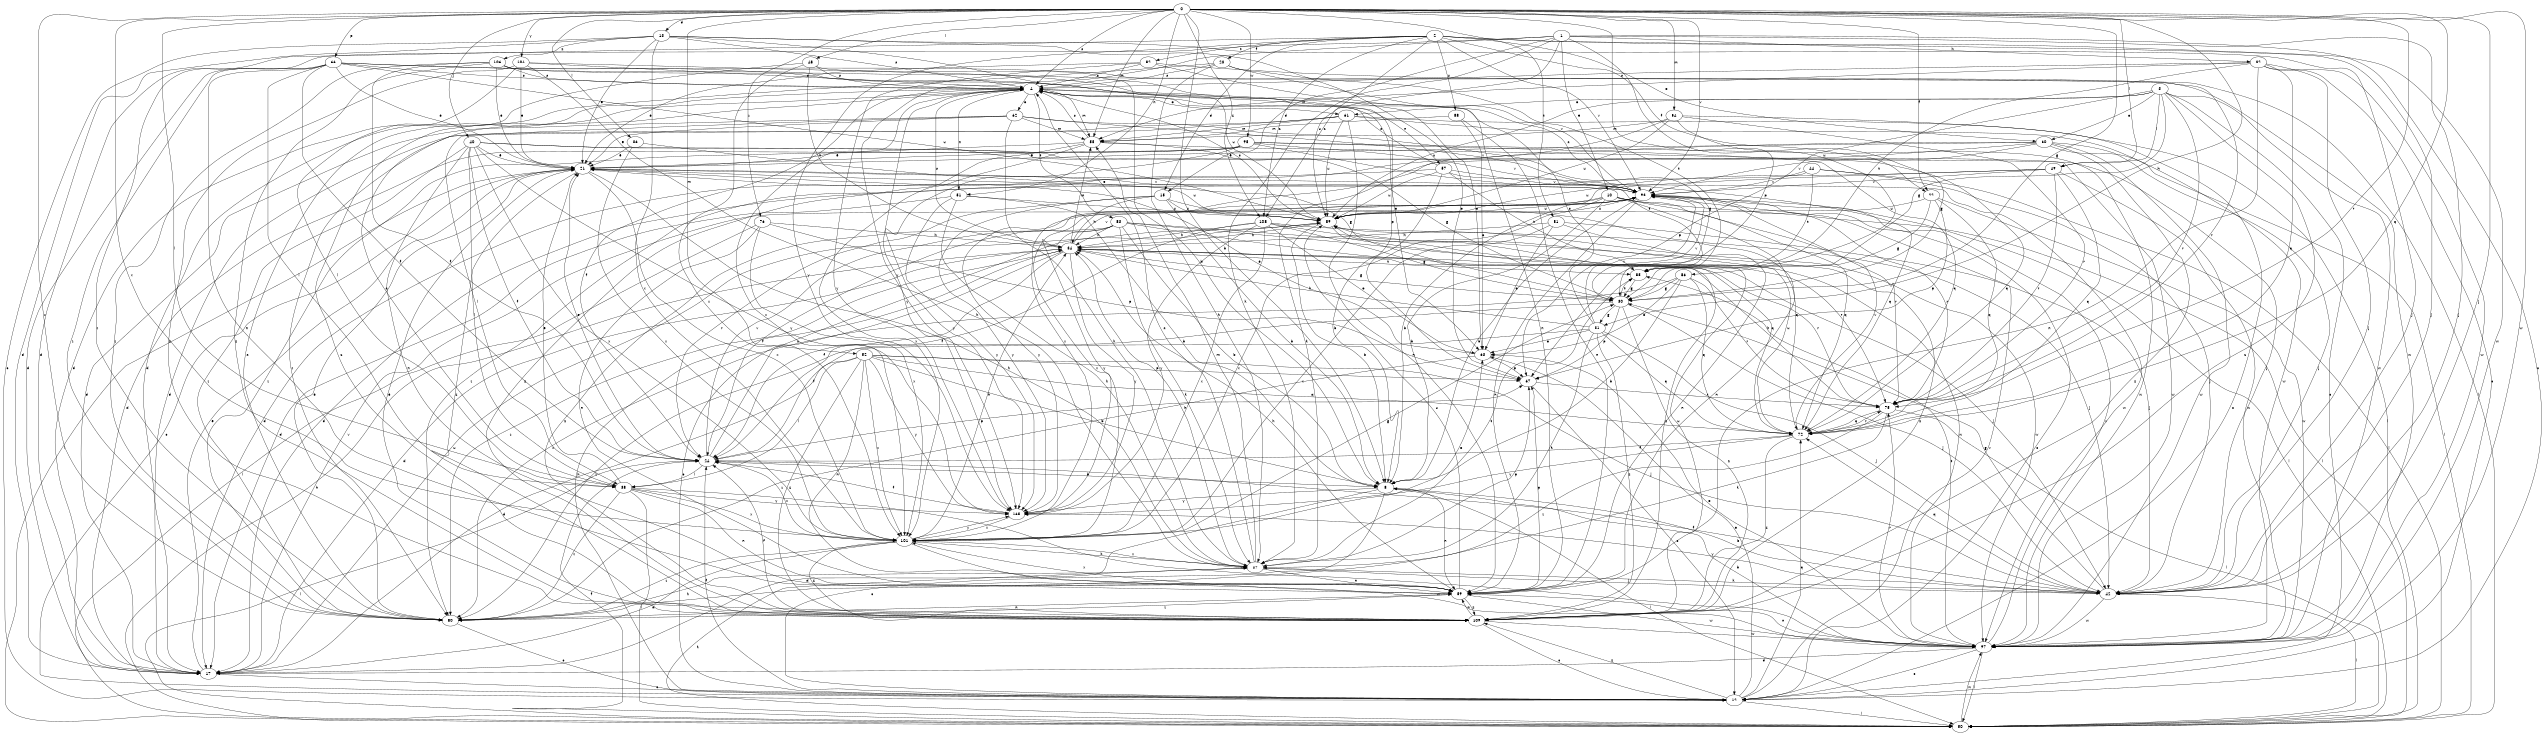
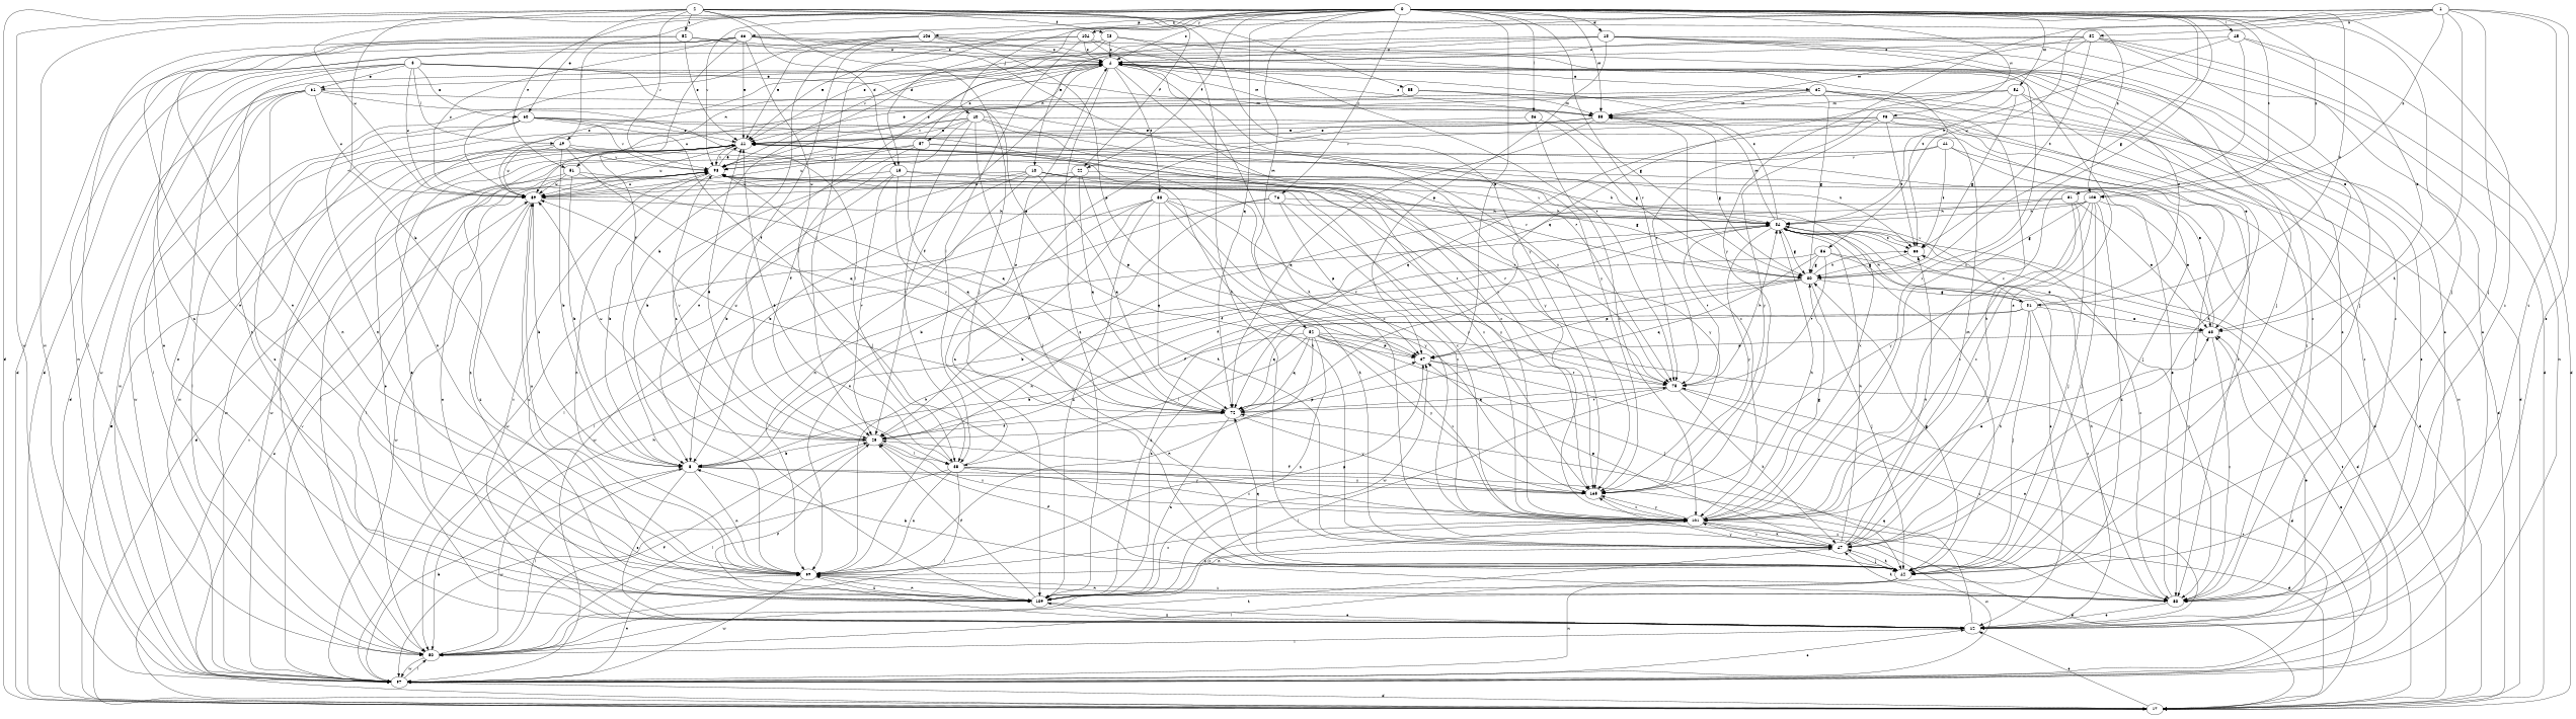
  strict digraph {
    fontname=Lato
    node [fontname=Lato]
    edge [fontname=Lato]
    0
    4
    8
    13
    22
    30
    31
    36
    38
    40
    42
    48
    49
    52
    54
    55
    n17 [label=51]
    66
    67
    72
    75
    76
    80
    81
    93
    95
    97
    101
    104
    106
    108
    n32 [label=165]
    61
    109
-   25 [label=24]
+   25
    57
    62
    83
    12
    17
    50
    59
-   21
+   21 [label=41]
    89
    85
    n46 [label=47]
    34
    63
    44
    1
    15
    n52 [label=10]
    32
    86
    2
    23
    60
    82
    88
    3
    0 -> 4 [label=a]
    0 -> 8 [label=b]
    0 -> 13 [label=d]
    0 -> 22 [label=f]
    0 -> 30 [label=g]
    0 -> 31 [label=h]
    0 -> 36 [label=i]
    0 -> 38 [label=i]
    0 -> 40 [label=j]
    0 -> 42 [label=j]
    0 -> 48 [label=l]
    0 -> 49 [label=l]
    0 -> 52 [label=m]
    0 -> 54 [label=m]
    0 -> 55 [label=m]
    0 -> n17 [label=n]
    0 -> 66 [label=p]
    0 -> 67 [label=p]
    0 -> 72 [label=q]
    0 -> 75 [label=r]
    0 -> 76 [label=s]
    0 -> 80 [label=s]
    0 -> 81 [label=t]
    0 -> 93 [label=v]
    0 -> 95 [label=w]
    0 -> 97 [label=w]
    0 -> 101 [label=x]
    0 -> 104 [label=y]
-   13 -> 106 [label=z]
+   0 -> 106 [label=z]
    0 -> 108 [label=z]
    4 -> 55 [label=m]
    4 -> n17 [label=n]
    4 -> 101 [label=x]
    4 -> n32 [label=y]
    4 -> 61 [label=o]
    4 -> 109 [label=z]
    4 -> 25 [label=f]
    4 -> 57 [label=n]
    4 -> 62 [label=o]
    4 -> 83 [label=t]
    8 -> n32 [label=y]
    8 -> 12 [label=c]
    8 -> 17 [label=d]
    8 -> 50 [label=l]
    8 -> 59 [label=n]
    13 -> 4 [label=a]
    13 -> 8 [label=b]
    13 -> 42 [label=j]
    13 -> 67 [label=p]
    13 -> 101 [label=x]
    13 -> 12 [label=c]
    13 -> 17 [label=d]
    13 -> 21 [label=e]
    22 -> 30 [label=g]
    22 -> 67 [label=p]
    22 -> 72 [label=q]
    22 -> 97 [label=w]
    22 -> 89 [label=u]
    30 -> 31 [label=g]
    30 -> 42 [label=j]
    30 -> 67 [label=p]
    30 -> 93 [label=v]
    30 -> 109 [label=z]
    30 -> 25 [label=f]
    30 -> 85 [label=t]
    31 -> 4 [label=a]
    31 -> 42 [label=j]
    31 -> 72 [label=q]
    31 -> 80 [label=s]
    31 -> 93 [label=v]
    31 -> 109 [label=z]
    31 -> n46 [label=k]
    31 -> 34 [label=h]
    31 -> 63 [label=o]
    36 -> 30 [label=g]
    36 -> 101 [label=x]
    36 -> 21 [label=e]
    38 -> 4 [label=a]
    38 -> 80 [label=s]
    38 -> 97 [label=w]
    38 -> 101 [label=x]
    38 -> n32 [label=y]
    38 -> 50 [label=l]
    38 -> 59 [label=n]
    38 -> 21 [label=e]
    40 -> 38 [label=i]
    40 -> 42 [label=j]
    40 -> 80 [label=s]
    40 -> 97 [label=w]
    40 -> 101 [label=x]
    40 -> n32 [label=y]
    40 -> 25 [label=f]
    40 -> 59 [label=n]
    40 -> 21 [label=e]
    42 -> 8 [label=b]
    42 -> 30 [label=g]
    42 -> 72 [label=q]
    42 -> 97 [label=w]
    42 -> n32 [label=y]
    42 -> 25 [label=f]
    42 -> 50 [label=l]
    42 -> n46 [label=k]
    48 -> 4 [label=a]
    48 -> 101 [label=x]
    48 -> 17 [label=d]
    48 -> 34 [label=h]
    48 -> 63 [label=o]
    49 -> 8 [label=b]
    49 -> 72 [label=q]
    49 -> 75 [label=r]
    49 -> 93 [label=v]
    49 -> 97 [label=w]
    49 -> 89 [label=u]
    52 -> 8 [label=b]
    52 -> 38 [label=i]
    52 -> 42 [label=j]
    52 -> 67 [label=p]
    52 -> 72 [label=q]
    52 -> 101 [label=x]
    52 -> n32 [label=y]
    52 -> 109 [label=z]
    52 -> 17 [label=d]
    52 -> 59 [label=n]
    54 -> 30 [label=g]
    54 -> 55 [label=m]
    54 -> 75 [label=r]
    54 -> 12 [label=c]
    54 -> 89 [label=u]
    54 -> n46 [label=k]
    55 -> 4 [label=a]
    55 -> 30 [label=g]
    55 -> 72 [label=q]
    55 -> 101 [label=x]
    55 -> 109 [label=z]
    55 -> 21 [label=e]
    n17 -> 8 [label=b]
    n17 -> n32 [label=y]
    n17 -> 17 [label=d]
    n17 -> 89 [label=u]
    n17 -> n46 [label=k]
    66 -> 4 [label=a]
    66 -> 38 [label=i]
    66 -> 80 [label=s]
    66 -> 97 [label=w]
    66 -> 25 [label=f]
    66 -> 17 [label=d]
    66 -> 59 [label=n]
    66 -> 21 [label=e]
    66 -> 89 [label=u]
    66 -> 63 [label=o]
    67 -> 75 [label=r]
    67 -> 12 [label=c]
    72 -> 75 [label=r]
    72 -> 93 [label=v]
    72 -> n32 [label=y]
    72 -> 109 [label=z]
    72 -> 25 [label=f]
    72 -> 89 [label=u]
    75 -> 72 [label=q]
    75 -> 80 [label=s]
    75 -> 50 [label=l]
    75 -> n46 [label=k]
    75 -> 34 [label=h]
    76 -> 67 [label=p]
    76 -> 101 [label=x]
    76 -> 50 [label=l]
    76 -> 59 [label=n]
    76 -> 34 [label=h]
    80 -> 4 [label=a]
    80 -> 12 [label=c]
    80 -> 59 [label=n]
    80 -> 21 [label=e]
    80 -> n46 [label=k]
    81 -> 42 [label=j]
    81 -> 101 [label=x]
    81 -> 59 [label=n]
    81 -> 34 [label=h]
    81 -> 63 [label=o]
    93 -> 4 [label=a]
    93 -> 8 [label=b]
    93 -> 75 [label=r]
    93 -> 101 [label=x]
    93 -> 12 [label=c]
    93 -> 50 [label=l]
    93 -> 59 [label=n]
    93 -> 21 [label=e]
    93 -> 89 [label=u]
    95 -> 72 [label=q]
    95 -> 80 [label=s]
    95 -> 93 [label=v]
    95 -> 97 [label=w]
    95 -> n32 [label=y]
    95 -> 17 [label=d]
    95 -> 21 [label=e]
    95 -> 85 [label=t]
    97 -> 8 [label=b]
    97 -> 75 [label=r]
    97 -> 93 [label=v]
    97 -> 12 [label=c]
    97 -> 17 [label=d]
    97 -> 50 [label=l]
    97 -> 59 [label=n]
    97 -> 85 [label=t]
    97 -> 63 [label=o]
    101 -> 30 [label=g]
    101 -> 80 [label=s]
    101 -> 97 [label=w]
    101 -> n32 [label=y]
    101 -> 109 [label=z]
    101 -> 17 [label=d]
    101 -> n46 [label=k]
    101 -> 34 [label=h]
    101 -> 63 [label=o]
    104 -> 4 [label=a]
    104 -> 38 [label=i]
    104 -> 75 [label=r]
    104 -> 109 [label=z]
    104 -> 21 [label=e]
    104 -> n46 [label=k]
    106 -> 4 [label=a]
    106 -> 67 [label=p]
    106 -> 80 [label=s]
    106 -> 109 [label=z]
    106 -> 25 [label=f]
    106 -> 21 [label=e]
    106 -> 89 [label=u]
    108 -> 30 [label=g]
    108 -> 42 [label=j]
    108 -> 101 [label=x]
    108 -> n32 [label=y]
    108 -> 109 [label=z]
    108 -> 25 [label=f]
    108 -> 34 [label=h]
    108 -> 63 [label=o]
    n32 -> 101 [label=x]
    n32 -> 25 [label=f]
    61 -> 38 [label=i]
    61 -> 55 [label=m]
    61 -> 97 [label=w]
    61 -> 17 [label=d]
    61 -> 50 [label=l]
    61 -> 59 [label=n]
    61 -> 89 [label=u]
-   109 -> 97 [label=w]
+   109 -> 67 [label=w]
    109 -> 25 [label=f]
    109 -> 12 [label=c]
    109 -> 59 [label=n]
    109 -> 21 [label=e]
    109 -> 89 [label=u]
    25 -> 8 [label=b]
    25 -> 38 [label=i]
    25 -> 67 [label=p]
    25 -> 93 [label=v]
    25 -> 101 [label=x]
    25 -> 50 [label=l]
    25 -> 21 [label=e]
    25 -> 89 [label=u]
    57 -> 4 [label=a]
    57 -> 8 [label=b]
    57 -> 72 [label=q]
    57 -> 93 [label=v]
    57 -> 17 [label=d]
    57 -> 89 [label=u]
    57 -> 85 [label=t]
    62 -> 30 [label=g]
    62 -> 55 [label=m]
    62 -> 80 [label=s]
    62 -> 93 [label=v]
    62 -> 17 [label=d]
    62 -> 21 [label=e]
    62 -> n46 [label=k]
    83 -> 8 [label=b]
    83 -> 72 [label=q]
    83 -> 75 [label=r]
    83 -> 97 [label=w]
    83 -> n32 [label=y]
    83 -> 109 [label=z]
    83 -> 25 [label=f]
    83 -> n46 [label=k]
    83 -> 34 [label=h]
    12 -> 72 [label=q]
    12 -> 93 [label=v]
    12 -> 109 [label=z]
    12 -> 25 [label=f]
    12 -> 50 [label=l]
    12 -> 34 [label=h]
    12 -> 63 [label=o]
    17 -> 93 [label=v]
    17 -> 12 [label=c]
    17 -> 21 [label=e]
    17 -> 89 [label=u]
+   50 -> 4 [label=a]
    50 -> 97 [label=w]
    50 -> 25 [label=f]
    50 -> n46 [label=k]
    50 -> 34 [label=h]
    59 -> 67 [label=p]
    59 -> 80 [label=s]
    59 -> 97 [label=w]
    59 -> 101 [label=x]
    59 -> 109 [label=z]
    59 -> 89 [label=u]
    59 -> 34 [label=h]
    21 -> 93 [label=v]
    21 -> 97 [label=w]
    21 -> 101 [label=x]
    21 -> 109 [label=z]
    21 -> 12 [label=c]
    21 -> 50 [label=l]
    21 -> 89 [label=u]
    21 -> n46 [label=k]
    89 -> 4 [label=a]
    89 -> 8 [label=b]
    89 -> 97 [label=w]
    89 -> 109 [label=z]
    89 -> 34 [label=h]
    85 -> 30 [label=g]
    n46 -> 4 [label=a]
    n46 -> 42 [label=j]
    n46 -> 55 [label=m]
    n46 -> 67 [label=p]
    n46 -> 101 [label=x]
    n46 -> 59 [label=n]
    n46 -> 85 [label=t]
    n46 -> 34 [label=h]
    34 -> 4 [label=a]
    34 -> 30 [label=g]
    34 -> 42 [label=j]
    34 -> 55 [label=m]
    34 -> 75 [label=r]
    34 -> 80 [label=s]
    34 -> 93 [label=v]
    34 -> n32 [label=y]
    34 -> 25 [label=f]
    34 -> 12 [label=c]
    34 -> 17 [label=d]
    34 -> 85 [label=t]
    63 -> 67 [label=p]
    63 -> 80 [label=s]
    63 -> 21 [label=e]
    44 -> 42 [label=j]
    44 -> 93 [label=v]
    44 -> 17 [label=d]
    44 -> 50 [label=l]
    44 -> 85 [label=t]
    1 -> 42 [label=j]
    1 -> 80 [label=s]
    1 -> 108 [label=z]
    1 -> n32 [label=y]
    1 -> 12 [label=c]
    1 -> n46 [label=k]
    1 -> 15 [label=d]
    1 -> n52 [label=e]
    1 -> 32 [label=h]
    1 -> 86 [label=u]
    15 -> 8 [label=b]
    15 -> 72 [label=q]
    15 -> n32 [label=y]
    15 -> 25 [label=r]
    15 -> 89 [label=u]
    15 -> 34 [label=h]
    n52 -> 8 [label=b]
    n52 -> 72 [label=q]
    n52 -> 75 [label=r]
    n52 -> 101 [label=x]
    n52 -> n32 [label=y]
    n52 -> 50 [label=l]
    n52 -> 59 [label=n]
    n52 -> 89 [label=u]
    32 -> 4 [label=a]
    32 -> 42 [label=j]
    32 -> 55 [label=m]
    32 -> 72 [label=q]
    32 -> 97 [label=w]
    32 -> 12 [label=c]
    32 -> 59 [label=n]
    32 -> 85 [label=t]
    86 -> 8 [label=b]
    86 -> 30 [label=g]
    86 -> 72 [label=q]
    86 -> 75 [label=r]
    86 -> 80 [label=s]
    86 -> 63 [label=o]
    2 -> 22 [label=f]
    2 -> 42 [label=j]
    2 -> 93 [label=v]
    2 -> 97 [label=w]
    2 -> 108 [label=z]
    2 -> n32 [label=y]
    2 -> 17 [label=d]
    2 -> 89 [label=u]
    2 -> 15 [label=d]
    2 -> 23 [label=f]
    2 -> 60 [label=o]
    2 -> 82 [label=t]
    2 -> 88 [label=u]
    23 -> 4 [label=a]
    23 -> 93 [label=v]
    23 -> 17 [label=d]
    23 -> 85 [label=t]
    23 -> n46 [label=k]
    60 -> 42 [label=j]
    60 -> 80 [label=s]
    60 -> 93 [label=v]
    60 -> 97 [label=w]
    60 -> 101 [label=x]
    60 -> 109 [label=z]
    60 -> 50 [label=l]
    60 -> 21 [label=e]
    82 -> 4 [label=a]
    82 -> n32 [label=y]
    82 -> 50 [label=l]
    82 -> 59 [label=n]
    82 -> 21 [label=e]
    88 -> 55 [label=m]
    88 -> 59 [label=n]
    88 -> 63 [label=o]
    3 -> 30 [label=g]
    3 -> 49 [label=l]
    3 -> 67 [label=p]
    3 -> 75 [label=r]
    3 -> 97 [label=w]
    3 -> 61 [label=o]
    3 -> 109 [label=z]
    3 -> 12 [label=c]
    3 -> 89 [label=u]
    3 -> 60 [label=o]
  }
